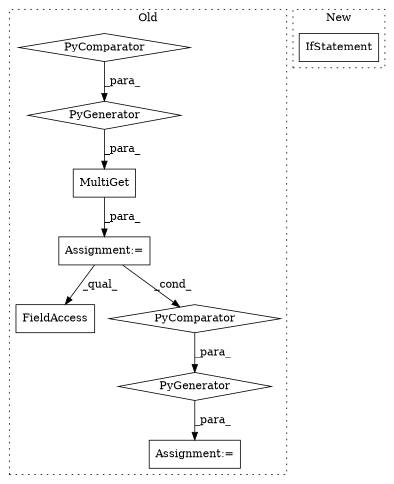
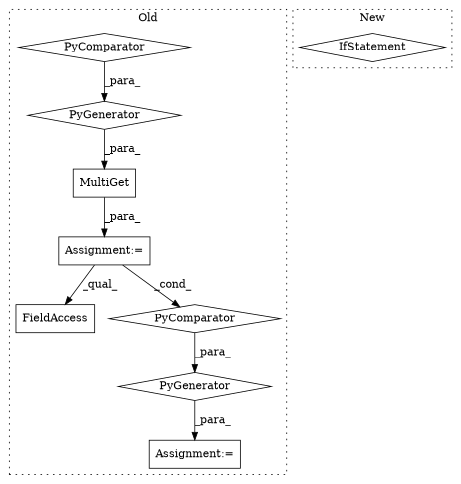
  digraph {
    node [a=113 l=50 s=2988 shape=diamond]
    n1 [a=32 l="20,-3" label=MultiGet s="2593,2852" shape=box]
    n2 [label=PyComparator s=2796]
    n3 [a=107 l=239 label=PyGenerator s=2613]
    n4 [a=7 label="Assignment:=" shape=box]
    n5 [a=22 l=33 label=FieldAccess s=2891 shape=box]
    n6 [a=107 l=153 label=PyGenerator s=2891]
    n7 [label=PyComparator]
    n8 [a=7 l=1 label="Assignment:=" s=2873 shape=box]
-   n9 [a=25 l="4,2" label=IfStatement s="2602,2644" shape=box]
+   n9 [a=25 l="4,2" label=IfStatement s="2602,2644"]
    subgraph cluster_1 {
      label=Old
      style=dotted
      n1
      n2
      n3
      n4
      n5
      n6
      n7
      n8
    }
    subgraph cluster_2 {
      label=New
      style=dotted
      n9
    }
    n1 -> n4 [label=_para_]
    n2 -> n3 [label=_para_]
    n3 -> n1 [label=_para_]
    n4 -> n5 [label=_qual_]
    n4 -> n7 [label=_cond_]
    n6 -> n8 [label=_para_]
    n7 -> n6 [label=_para_]
  }
